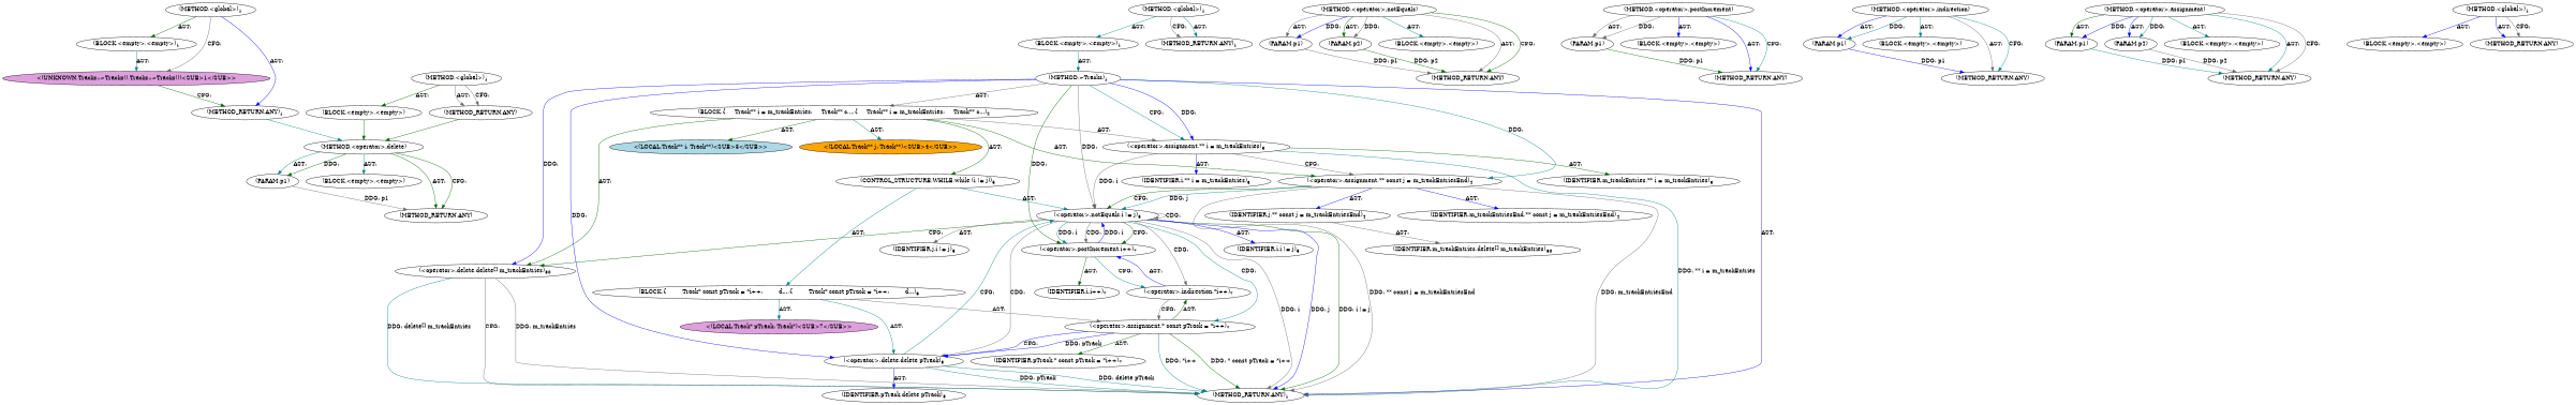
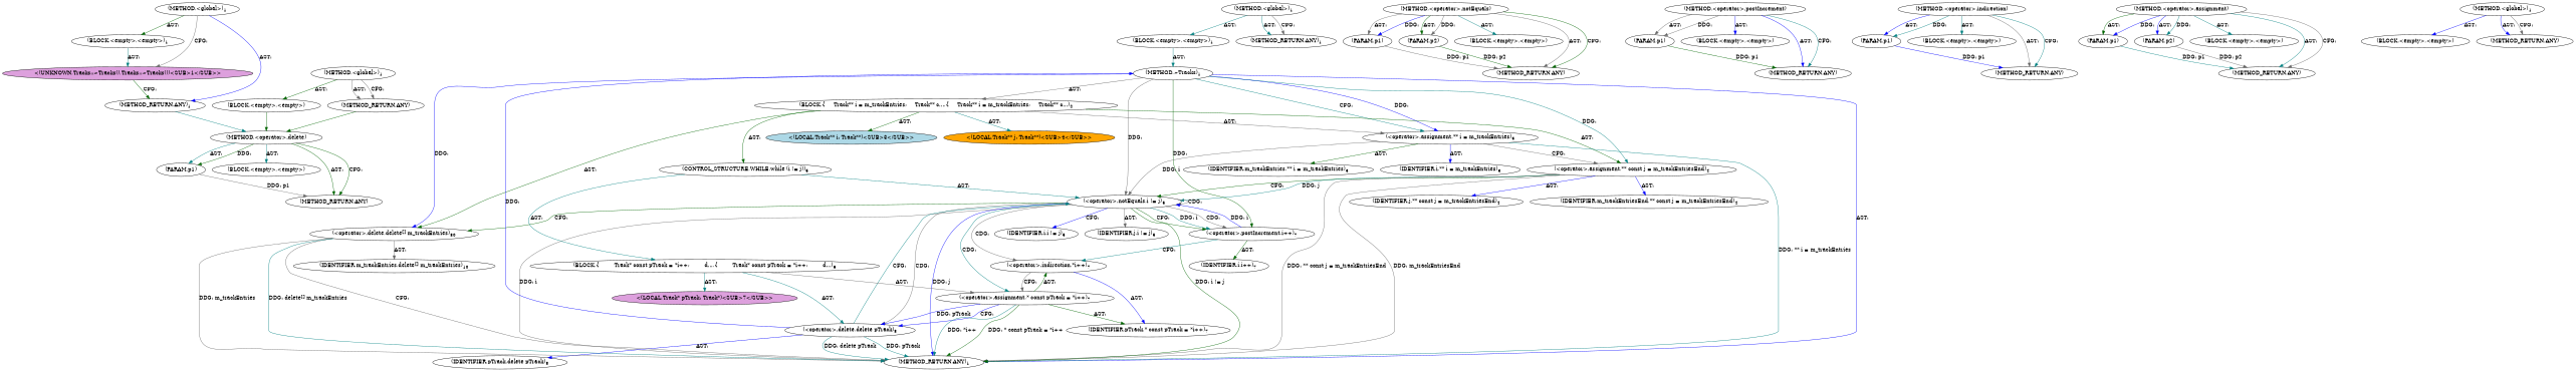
  digraph {
    edge [color=teal]
    n1 [label=<(METHOD,&lt;operator&gt;.delete)>]
    n2 [label=<(PARAM,p1)>]
    n3 [label=<(BLOCK,&lt;empty&gt;,&lt;empty&gt;)>]
    n4 [label=<(METHOD_RETURN,ANY)>]
    n5 [label=<(METHOD,&lt;global&gt;)<SUB>1</SUB>>]
    n6 [label=<(BLOCK,&lt;empty&gt;,&lt;empty&gt;)<SUB>1</SUB>>]
    n7 [label=<(METHOD_RETURN,ANY)<SUB>1</SUB>>]
    n8 [label=<(METHOD,~Tracks)<SUB>1</SUB>>]
    n9 [label=<(BLOCK,{     Track** i = m_trackEntries;     Track** c...,{     Track** i = m_trackEntries;     Track** c...)<SUB>2</SUB>>]
    n10 [label=<(&lt;operator&gt;.assignment,** i = m_trackEntries)<SUB>3</SUB>>]
    n11 [label=<(&lt;operator&gt;.assignment,** const j = m_trackEntriesEnd)<SUB>4</SUB>>]
    n12 [label=<(&lt;operator&gt;.notEquals,i != j)<SUB>5</SUB>>]
    n13 [label=<(&lt;operator&gt;.postIncrement,i++)<SUB>7</SUB>>]
    n14 [label=<(&lt;operator&gt;.delete,delete pTrack)<SUB>8</SUB>>]
    n15 [label=<(&lt;operator&gt;.delete,delete[] m_trackEntries)<SUB>80</SUB>>]
    n16 [label=<(METHOD_RETURN,ANY)<SUB>1</SUB>>]
    n17 [fillcolor=lightblue label="<(LOCAL,Track** i: Track**)<SUB>3</SUB>>" style=filled]
    n18 [fillcolor=orange label="<(LOCAL,Track** j: Track**)<SUB>4</SUB>>" style=filled]
    n19 [label=<(CONTROL_STRUCTURE,WHILE,while (i != j))<SUB>5</SUB>>]
    n20 [label=<(IDENTIFIER,i,** i = m_trackEntries)<SUB>3</SUB>>]
    n21 [label=<(IDENTIFIER,m_trackEntries,** i = m_trackEntries)<SUB>3</SUB>>]
    n22 [label=<(IDENTIFIER,j,** const j = m_trackEntriesEnd)<SUB>4</SUB>>]
    n23 [label=<(IDENTIFIER,m_trackEntriesEnd,** const j = m_trackEntriesEnd)<SUB>4</SUB>>]
    n24 [label=<(IDENTIFIER,i,i != j)<SUB>5</SUB>>]
    n25 [label=<(IDENTIFIER,j,i != j)<SUB>5</SUB>>]
    n26 [label=<(&lt;operator&gt;.assignment,* const pTrack = *i++)<SUB>7</SUB>>]
    n27 [label=<(&lt;operator&gt;.indirection,*i++)<SUB>7</SUB>>]
    n28 [label=<(IDENTIFIER,i,i++)<SUB>7</SUB>>]
    n29 [label=<(IDENTIFIER,pTrack,delete pTrack)<SUB>8</SUB>>]
-   n30 [label=<(IDENTIFIER,m_trackEntries,delete[] m_trackEntries)<SUB>60</SUB>>]
+   n30 [label=<(IDENTIFIER,m_trackEntries,delete[] m_trackEntries)<SUB>10</SUB>>]
    n31 [label=<(BLOCK,{         Track* const pTrack = *i++;         d...,{         Track* const pTrack = *i++;         d...)<SUB>6</SUB>>]
    n32 [fillcolor=plum label="<(LOCAL,Track* pTrack: Track*)<SUB>7</SUB>>" style=filled]
    n33 [label=<(IDENTIFIER,pTrack,* const pTrack = *i++)<SUB>7</SUB>>]
    n34 [label=<(METHOD,&lt;operator&gt;.notEquals)>]
    n35 [label=<(PARAM,p1)>]
    n36 [label=<(PARAM,p2)>]
    n37 [label=<(BLOCK,&lt;empty&gt;,&lt;empty&gt;)>]
    n38 [label=<(METHOD_RETURN,ANY)>]
    n39 [label=<(METHOD,&lt;operator&gt;.postIncrement)>]
    n40 [label=<(PARAM,p1)>]
    n41 [label=<(BLOCK,&lt;empty&gt;,&lt;empty&gt;)>]
    n42 [label=<(METHOD_RETURN,ANY)>]
    n43 [label=<(METHOD,&lt;operator&gt;.indirection)>]
    n44 [label=<(PARAM,p1)>]
    n45 [label=<(BLOCK,&lt;empty&gt;,&lt;empty&gt;)>]
    n46 [label=<(METHOD_RETURN,ANY)>]
    n47 [label=<(METHOD,&lt;operator&gt;.assignment)>]
    n48 [label=<(PARAM,p1)>]
    n49 [label=<(PARAM,p2)>]
    n50 [label=<(BLOCK,&lt;empty&gt;,&lt;empty&gt;)>]
    n51 [label=<(METHOD_RETURN,ANY)>]
    n52 [label=<(METHOD,&lt;global&gt;)<SUB>1</SUB>>]
    n53 [label=<(BLOCK,&lt;empty&gt;,&lt;empty&gt;)>]
    n54 [label=<(METHOD_RETURN,ANY)>]
    n55 [label=<(METHOD,&lt;global&gt;)<SUB>1</SUB>>]
    n56 [label=<(BLOCK,&lt;empty&gt;,&lt;empty&gt;)<SUB>1</SUB>>]
    n57 [fillcolor=plum label="<(UNKNOWN,Tracks::~Tracks(),Tracks::~Tracks())<SUB>1</SUB>>" style=filled]
    n58 [label=<(METHOD_RETURN,ANY)<SUB>1</SUB>>]
    n59 [label=<(METHOD,&lt;global&gt;)<SUB>1</SUB>>]
    n60 [label=<(BLOCK,&lt;empty&gt;,&lt;empty&gt;)>]
    n61 [label=<(METHOD_RETURN,ANY)>]
    n1 -> n2 [label="AST: "]
    n1 -> n2 [color=darkgreen label="DDG: "]
    n1 -> n3 [label="AST: "]
    n1 -> n4 [color=darkgreen label="AST: "]
    n1 -> n4 [color=darkgreen label="CFG: "]
    n2 -> n4 [color=gray40 label="DDG: p1"]
    n5 -> n6 [label="AST: "]
    n5 -> n7 [label="AST: "]
    n5 -> n7 [color=gray40 label="CFG: "]
    n6 -> n8 [label="AST: "]
    n8 -> n9 [color=gray40 label="AST: "]
    n8 -> n10 [label="CFG: "]
    n8 -> n10 [color=blue label="DDG: "]
    n8 -> n11 [label="DDG: "]
    n8 -> n12 [color=gray40 label="DDG: "]
    n8 -> n13 [color=darkgreen label="DDG: "]
-   n8 -> n14 [color=blue label="DDG: "]
+   n14 -> n8 [color=blue label="DDG: "]
    n8 -> n15 [color=blue label="DDG: "]
    n8 -> n16 [color=blue label="AST: "]
    n9 -> n10 [color=gray40 label="AST: "]
    n9 -> n11 [color=darkgreen label="AST: "]
    n9 -> n15 [color=darkgreen label="AST: "]
    n9 -> n17 [color=darkgreen label="AST: "]
    n9 -> n18 [label="AST: "]
    n9 -> n19 [color=darkgreen label="AST: "]
    n10 -> n11 [color=gray40 label="CFG: "]
    n10 -> n12 [color=gray40 label="DDG: i"]
    n10 -> n16 [label="DDG: ** i = m_trackEntries"]
    n10 -> n20 [color=blue label="AST: "]
    n10 -> n21 [color=darkgreen label="AST: "]
    n11 -> n12 [color=darkgreen label="CFG: "]
    n11 -> n12 [label="DDG: j"]
    n11 -> n16 [color=gray40 label="DDG: ** const j = m_trackEntriesEnd"]
    n11 -> n16 [color=gray40 label="DDG: m_trackEntriesEnd"]
    n11 -> n22 [color=blue label="AST: "]
    n11 -> n23 [color=blue label="AST: "]
    n12 -> n12 [color=gray40 label="CDG: "]
    n12 -> n13 [color=darkgreen label="CFG: "]
    n12 -> n13 [label="DDG: i"]
    n12 -> n13 [color=gray40 label="CDG: "]
    n12 -> n14 [color=gray40 label="CDG: "]
    n12 -> n15 [color=darkgreen label="CFG: "]
    n12 -> n16 [color=gray40 label="DDG: i"]
    n12 -> n16 [color=blue label="DDG: j"]
    n12 -> n16 [color=darkgreen label="DDG: i != j"]
-   n12 -> n24 [color=blue label="AST: "]
+   n12 -> n24 [color=blue label="CFG: "]
    n12 -> n25 [color=gray40 label="AST: "]
    n12 -> n26 [label="CDG: "]
    n12 -> n27 [color=gray40 label="CDG: "]
    n13 -> n12 [color=blue label="DDG: i"]
    n13 -> n27 [label="CFG: "]
    n13 -> n28 [color=darkgreen label="AST: "]
    n14 -> n12 [label="CFG: "]
    n14 -> n16 [label="DDG: pTrack"]
    n14 -> n16 [label="DDG: delete pTrack"]
    n14 -> n29 [color=blue label="AST: "]
    n15 -> n16 [color=gray40 label="CFG: "]
    n15 -> n16 [color=gray40 label="DDG: m_trackEntries"]
    n15 -> n16 [label="DDG: delete[] m_trackEntries"]
-   n22 -> n30 [color=gray40 label="AST: "]
+   n15 -> n30 [color=gray40 label="AST: "]
    n19 -> n12 [label="AST: "]
    n19 -> n31 [label="AST: "]
    n26 -> n14 [color=blue label="CFG: "]
    n26 -> n14 [color=blue label="DDG: pTrack"]
    n26 -> n16 [label="DDG: *i++"]
    n26 -> n16 [color=darkgreen label="DDG: * const pTrack = *i++"]
    n26 -> n27 [color=darkgreen label="AST: "]
    n26 -> n33 [color=darkgreen label="AST: "]
-   n27 -> n13 [color=blue label="AST: "]
+   n27 -> n33 [color=blue label="AST: "]
    n27 -> n26 [color=gray40 label="CFG: "]
    n31 -> n14 [label="AST: "]
    n31 -> n26 [color=gray40 label="AST: "]
    n31 -> n32 [label="AST: "]
    n34 -> n35 [color=gray40 label="AST: "]
    n34 -> n35 [color=blue label="DDG: "]
    n34 -> n36 [color=darkgreen label="AST: "]
    n34 -> n36 [color=gray40 label="DDG: "]
    n34 -> n37 [label="AST: "]
    n34 -> n38 [color=gray40 label="AST: "]
    n34 -> n38 [color=darkgreen label="CFG: "]
    n35 -> n38 [color=gray40 label="DDG: p1"]
    n36 -> n38 [color=darkgreen label="DDG: p2"]
    n39 -> n40 [color=gray40 label="AST: "]
    n39 -> n40 [color=gray40 label="DDG: "]
    n39 -> n41 [color=blue label="AST: "]
    n39 -> n42 [color=blue label="AST: "]
    n39 -> n42 [label="CFG: "]
    n40 -> n42 [color=darkgreen label="DDG: p1"]
    n43 -> n44 [color=blue label="AST: "]
    n43 -> n44 [label="DDG: "]
    n43 -> n45 [label="AST: "]
    n43 -> n46 [color=gray40 label="AST: "]
    n43 -> n46 [label="CFG: "]
    n44 -> n46 [color=blue label="DDG: p1"]
    n47 -> n48 [color=darkgreen label="AST: "]
    n47 -> n48 [color=blue label="DDG: "]
    n47 -> n49 [color=blue label="AST: "]
    n47 -> n49 [label="DDG: "]
    n47 -> n50 [label="AST: "]
    n47 -> n51 [label="AST: "]
    n47 -> n51 [color=gray40 label="CFG: "]
    n48 -> n51 [label="DDG: p1"]
    n49 -> n51 [color=gray40 label="DDG: p2"]
    n52 -> n53 [color=blue label="AST: "]
    n52 -> n54 [color=blue label="AST: "]
    n52 -> n54 [color=gray40 label="CFG: "]
    n55 -> n56 [color=darkgreen label="AST: "]
    n55 -> n57 [color=gray40 label="CFG: "]
    n55 -> n58 [color=blue label="AST: "]
    n56 -> n57 [label="AST: "]
    n57 -> n58 [color=darkgreen label="CFG: "]
    n58 -> n1
    n59 -> n60 [color=darkgreen label="AST: "]
    n59 -> n61 [color=gray40 label="AST: "]
    n59 -> n61 [color=gray40 label="CFG: "]
    n60 -> n1 [color=darkgreen]
    n61 -> n1 [color=darkgreen]
  }
